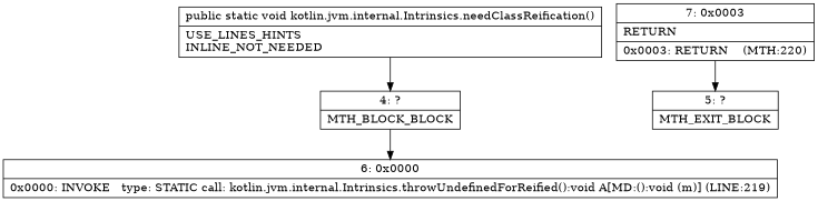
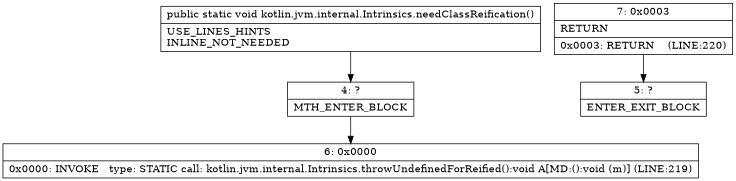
  digraph {
    node [shape=record]
-   n1 [label="{4\:\ ?|MTH_BLOCK_BLOCK\l}"]
+   n1 [label="{4\:\ ?|MTH_ENTER_BLOCK\l}"]
    n2 [label="{6\:\ 0x0000|0x0000: INVOKE   type: STATIC call: kotlin.jvm.internal.Intrinsics.throwUndefinedForReified():void A[MD:():void (m)] (LINE:219)\l}"]
-   n3 [label="{7\:\ 0x0003|RETURN\l|0x0003: RETURN    (MTH:220)\l}"]
-   n4 [label="{5\:\ ?|MTH_EXIT_BLOCK\l}"]
+   n3 [label="{7\:\ 0x0003|RETURN\l|0x0003: RETURN    (LINE:220)\l}"]
+   n4 [label="{5\:\ ?|ENTER_EXIT_BLOCK\l}"]
    n5 [label="{public static void kotlin.jvm.internal.Intrinsics.needClassReification()  | USE_LINES_HINTS\lINLINE_NOT_NEEDED\l}"]
    n1 -> n2
    n3 -> n4
    n5 -> n1
  }
